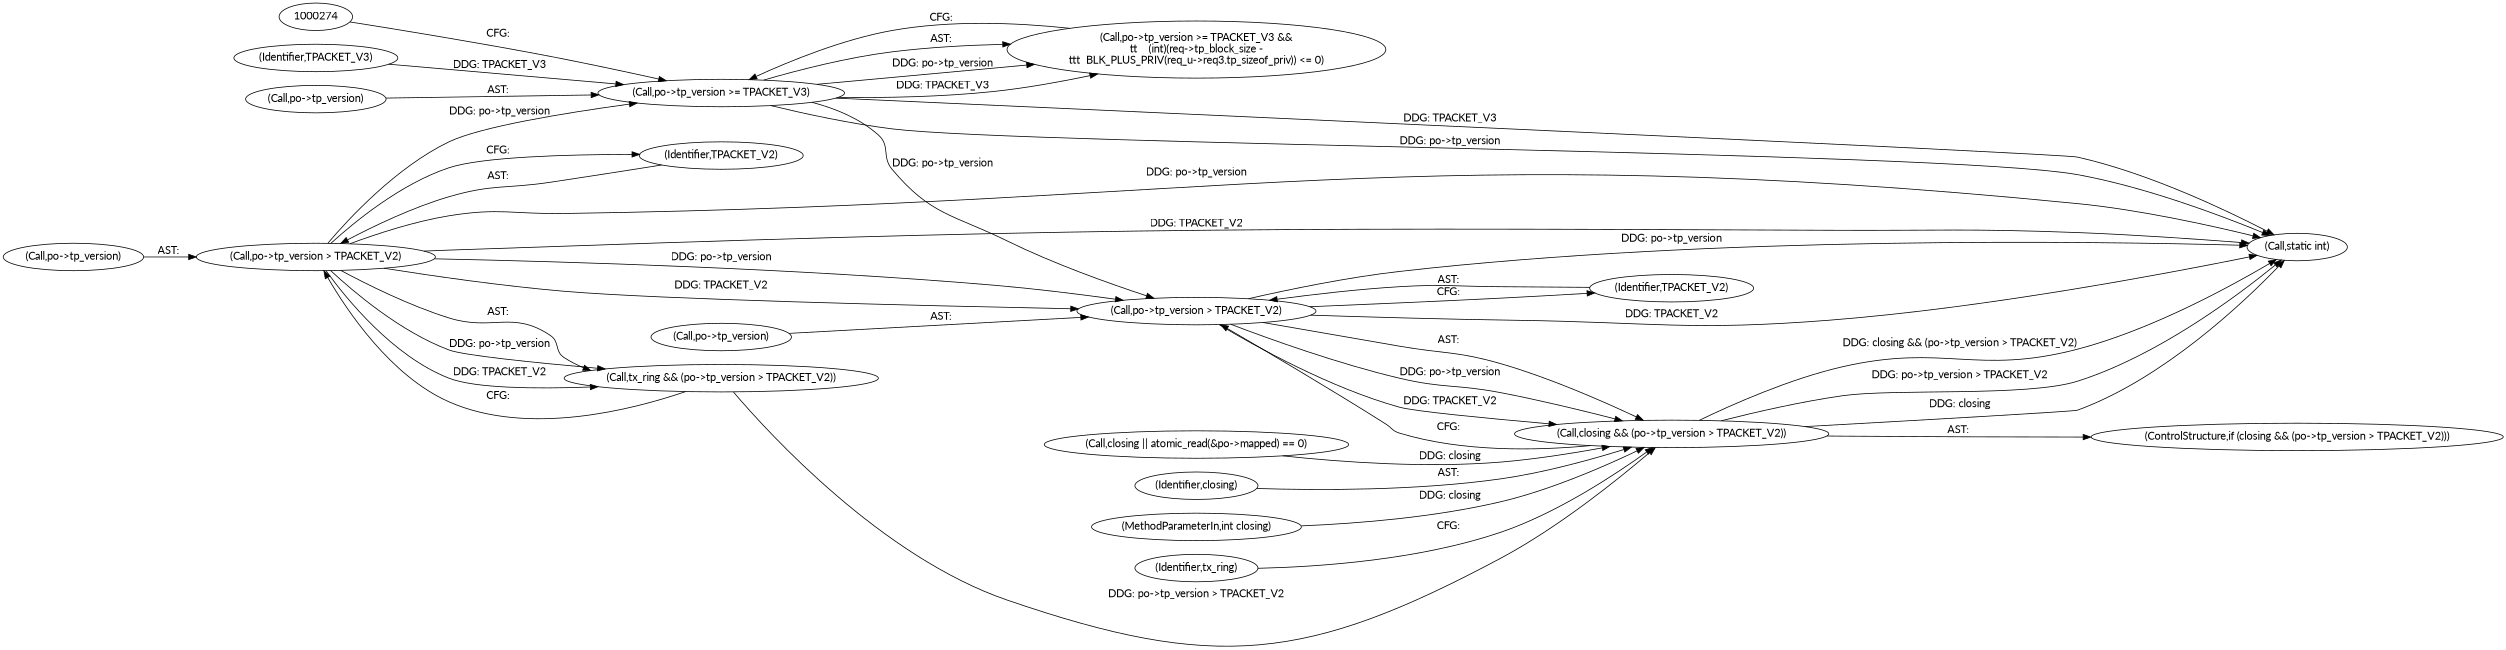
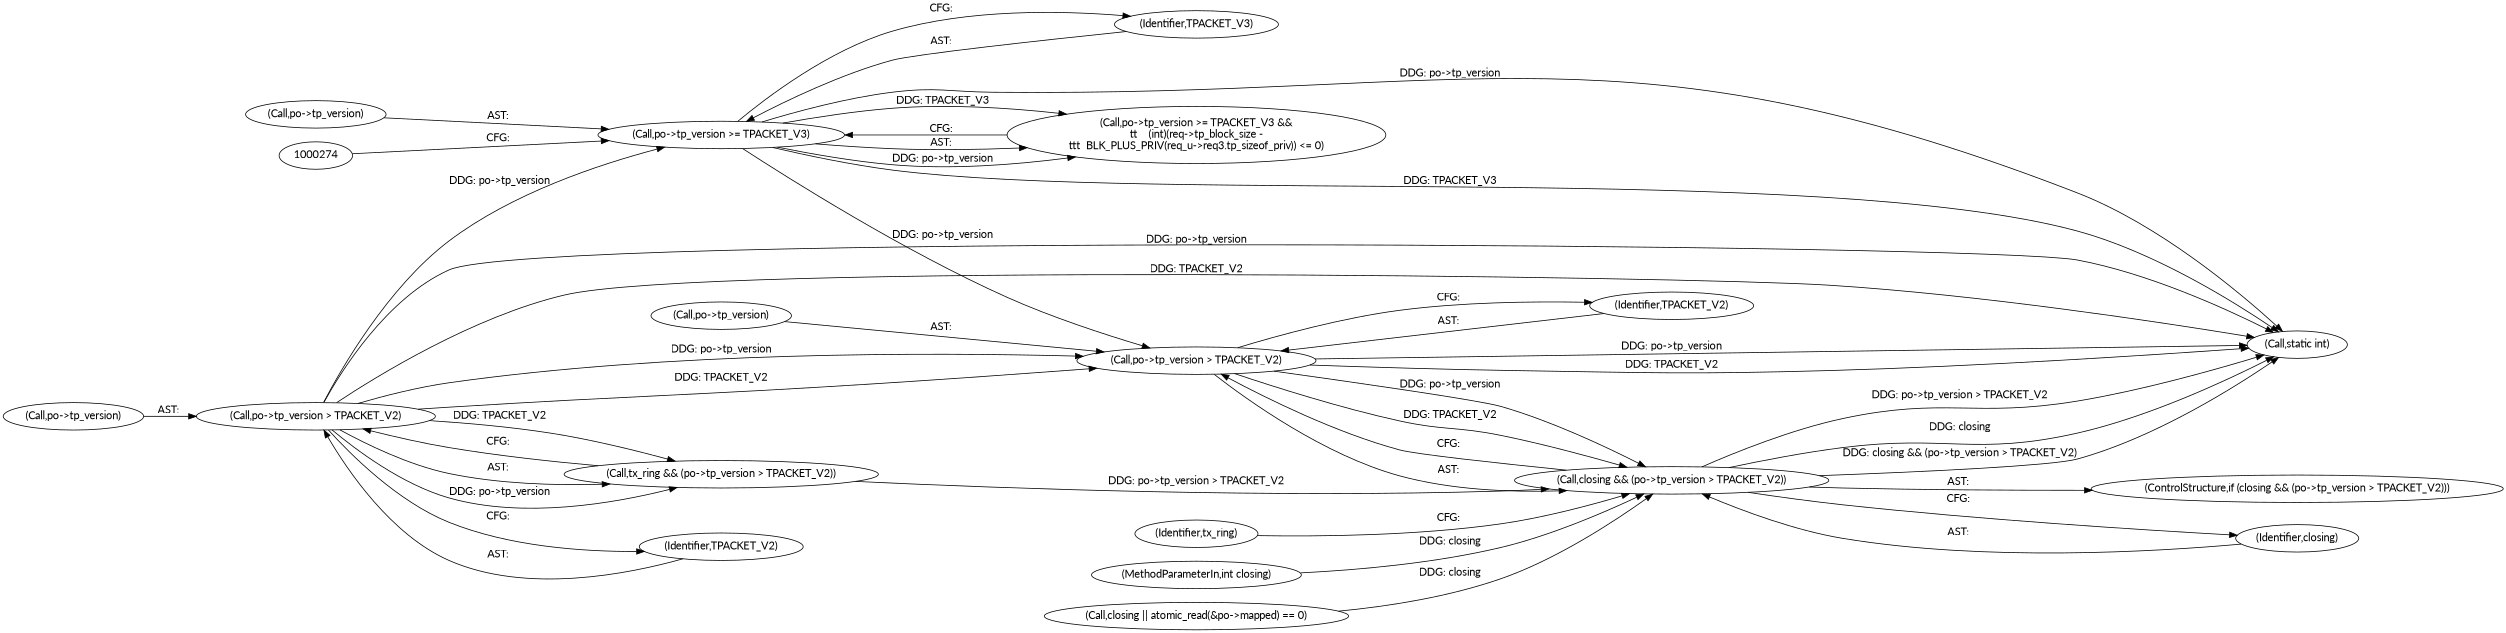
  digraph {
    fontname=Lato
    rankdir=LR
    node [fontname=Lato]
    edge [fontname=Lato]
    n1 [label="(Call,po->tp_version > TPACKET_V2)"]
    n2 [label="(Call,closing && (po->tp_version > TPACKET_V2))"]
    n3 [label="(Call,static int)"]
    n4 [label="(Identifier,TPACKET_V2)"]
    n5 [label="(ControlStructure,if (closing && (po->tp_version > TPACKET_V2)))"]
    n6 [label="(Identifier,closing)"]
    n7 [label="(Call,po->tp_version > TPACKET_V2)"]
    n8 [label="(Call,po->tp_version >= TPACKET_V3)"]
    n9 [label="(Identifier,TPACKET_V2)"]
    n10 [label="(Call,tx_ring && (po->tp_version > TPACKET_V2))"]
    n11 [label="(Call,po->tp_version >= TPACKET_V3 &&\n\t\t    (int)(req->tp_block_size -\n\t\t\t  BLK_PLUS_PRIV(req_u->req3.tp_sizeof_priv)) <= 0)"]
    n12 [label="(Identifier,TPACKET_V3)"]
    n13 [label="(Call,po->tp_version)"]
    n14 [label="(MethodParameterIn,int closing)"]
    n15 [label="(Identifier,tx_ring)"]
    n16 [label="(Call,closing || atomic_read(&po->mapped) == 0)"]
    n17 [label="(Call,po->tp_version)"]
    n18 [label="(Call,po->tp_version)"]
    1000274
    n1 -> n2 [label="AST: "]
    n1 -> n2 [label="DDG: po->tp_version"]
    n1 -> n2 [label="DDG: TPACKET_V2"]
    n1 -> n3 [label="DDG: po->tp_version"]
    n1 -> n3 [label="DDG: TPACKET_V2"]
    n1 -> n4 [label="CFG: "]
    n2 -> n1 [label="CFG: "]
    n2 -> n3 [label="DDG: closing && (po->tp_version > TPACKET_V2)"]
    n2 -> n3 [label="DDG: po->tp_version > TPACKET_V2"]
    n2 -> n3 [label="DDG: closing"]
    n2 -> n5 [label="AST: "]
+   n2 -> n6 [label="CFG: "]
    n4 -> n1 [label="AST: "]
    n6 -> n2 [label="AST: "]
    n7 -> n1 [label="DDG: po->tp_version"]
    n7 -> n1 [label="DDG: TPACKET_V2"]
    n7 -> n3 [label="DDG: po->tp_version"]
    n7 -> n3 [label="DDG: TPACKET_V2"]
    n7 -> n8 [label="DDG: po->tp_version"]
    n7 -> n9 [label="CFG: "]
    n7 -> n10 [label="AST: "]
    n7 -> n10 [label="DDG: po->tp_version"]
    n7 -> n10 [label="DDG: TPACKET_V2"]
    n8 -> n1 [label="DDG: po->tp_version"]
    n8 -> n3 [label="DDG: po->tp_version"]
    n8 -> n3 [label="DDG: TPACKET_V3"]
    n8 -> n11 [label="AST: "]
    n8 -> n11 [label="DDG: po->tp_version"]
    n8 -> n11 [label="DDG: TPACKET_V3"]
+   n8 -> n12 [label="CFG: "]
    n9 -> n7 [label="AST: "]
    n10 -> n2 [label="DDG: po->tp_version > TPACKET_V2"]
    n10 -> n7 [label="CFG: "]
    n11 -> n8 [label="CFG: "]
-   n12 -> n8 [label="DDG: TPACKET_V3"]
+   n12 -> n8 [label="AST: "]
    n13 -> n7 [label="AST: "]
    n14 -> n2 [label="DDG: closing"]
    n15 -> n2 [label="CFG: "]
    n16 -> n2 [label="DDG: closing"]
    n17 -> n8 [label="AST: "]
    n18 -> n1 [label="AST: "]
    1000274 -> n8 [label="CFG: "]
  }
